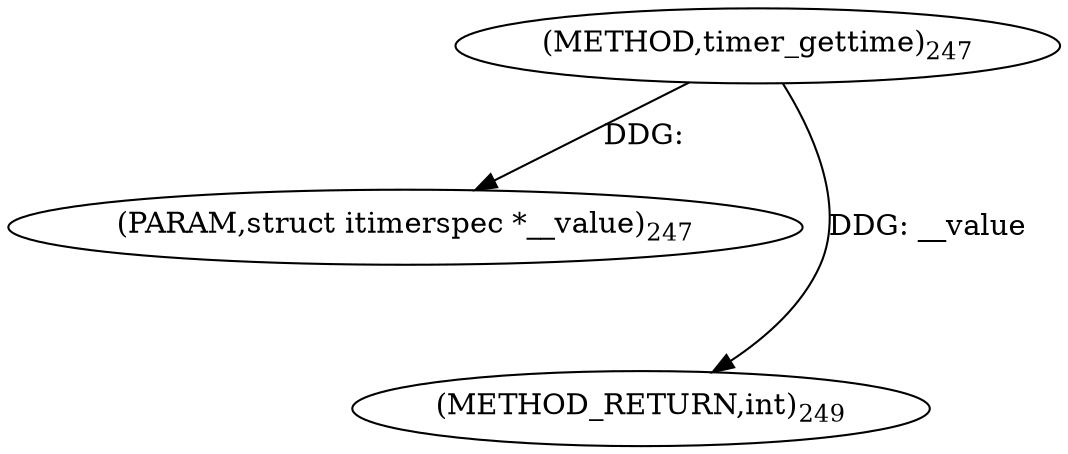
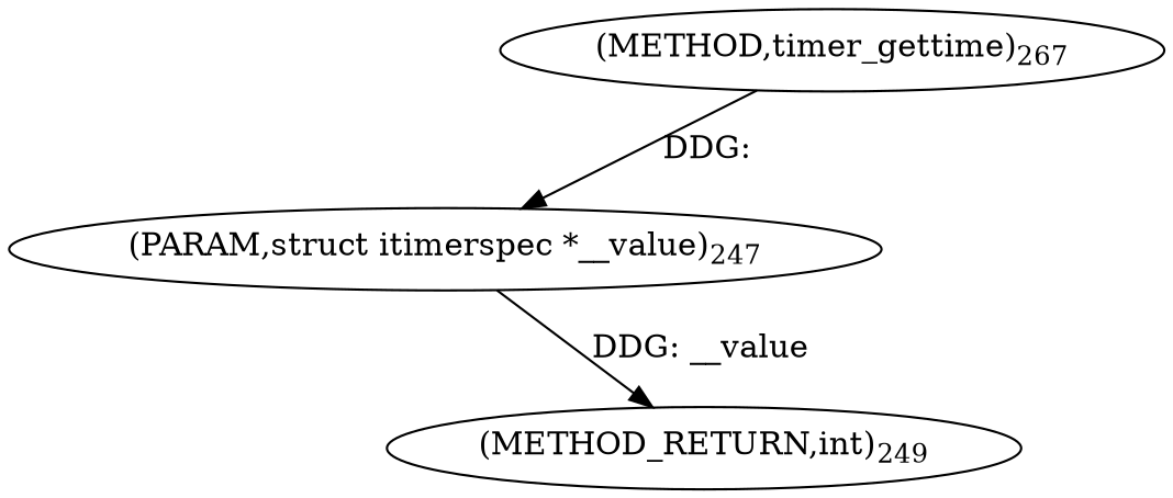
  digraph {
-   n1 [label=<(METHOD,timer_gettime)<SUB>247</SUB>>]
+   n1 [label=<(METHOD,timer_gettime)<SUB>267</SUB>>]
    n2 [label=<(PARAM,struct itimerspec *__value)<SUB>247</SUB>>]
    n3 [label=<(METHOD_RETURN,int)<SUB>249</SUB>>]
    n1 -> n2 [label="DDG: "]
-   n1 -> n3 [label="DDG: __value"]
+   n2 -> n3 [label="DDG: __value"]
  }
